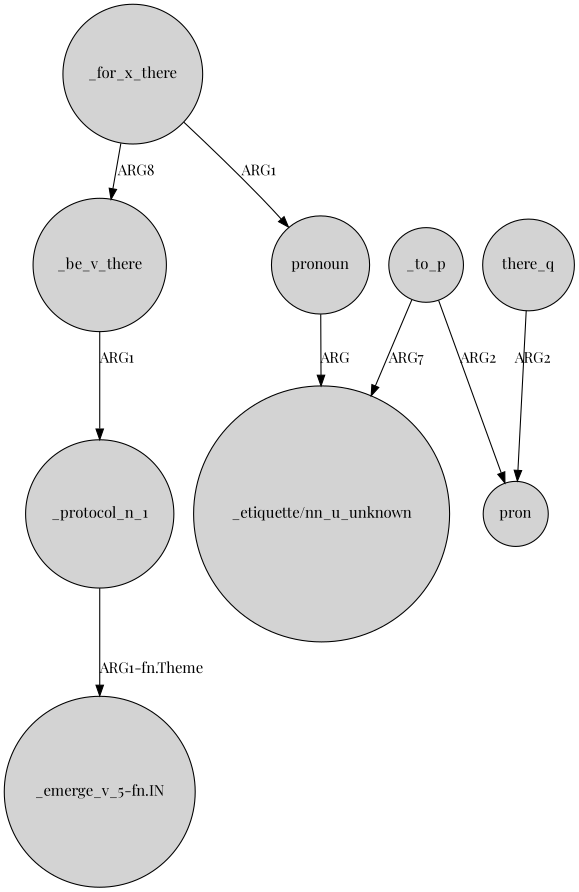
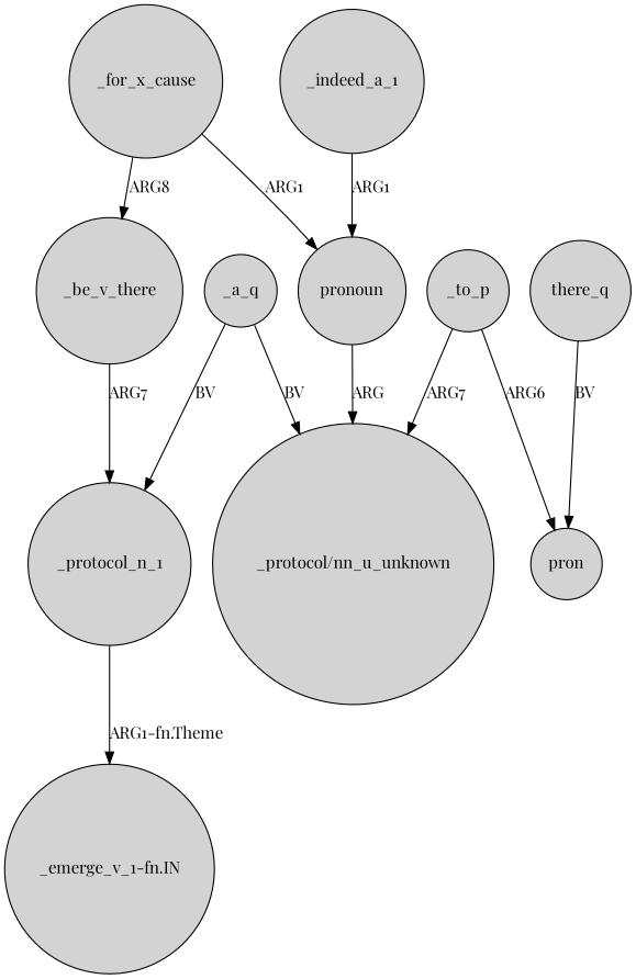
  digraph {
    fontname="Playfair Display"
    node [fontname="Playfair Display" shape=circle style=filled]
    edge [fontname="Playfair Display"]
    n1 [label=pronoun]
-   "_etiquette/nn_u_unknown"
+   "_etiquette/nn_u_unknown" [label="_protocol/nn_u_unknown"]
+   _a_q
    _protocol_n_1
-   "_emerge_v_1-fn.IN" [label="_emerge_v_5-fn.IN"]
+   "_emerge_v_1-fn.IN"
    _be_v_there
-   _for_x_cause [label=_for_x_there]
+   _for_x_cause
    n8 [label=there_q]
    pron
    _to_p
+   _indeed_a_1
    n1 -> "_etiquette/nn_u_unknown" [label=ARG]
+   _a_q -> "_etiquette/nn_u_unknown" [label=BV]
+   _a_q -> _protocol_n_1 [label=BV]
    _protocol_n_1 -> "_emerge_v_1-fn.IN" [label="ARG1-fn.Theme"]
-   _be_v_there -> _protocol_n_1 [label=ARG1]
+   _be_v_there -> _protocol_n_1 [label=ARG7]
    _for_x_cause -> n1 [label=ARG1]
    _for_x_cause -> _be_v_there [label=ARG8]
-   n8 -> pron [label=ARG2]
+   n8 -> pron [label=BV]
    _to_p -> "_etiquette/nn_u_unknown" [label=ARG7]
-   _to_p -> pron [label=ARG2]
+   _to_p -> pron [label=ARG6]
+   _indeed_a_1 -> n1 [label=ARG1]
  }
